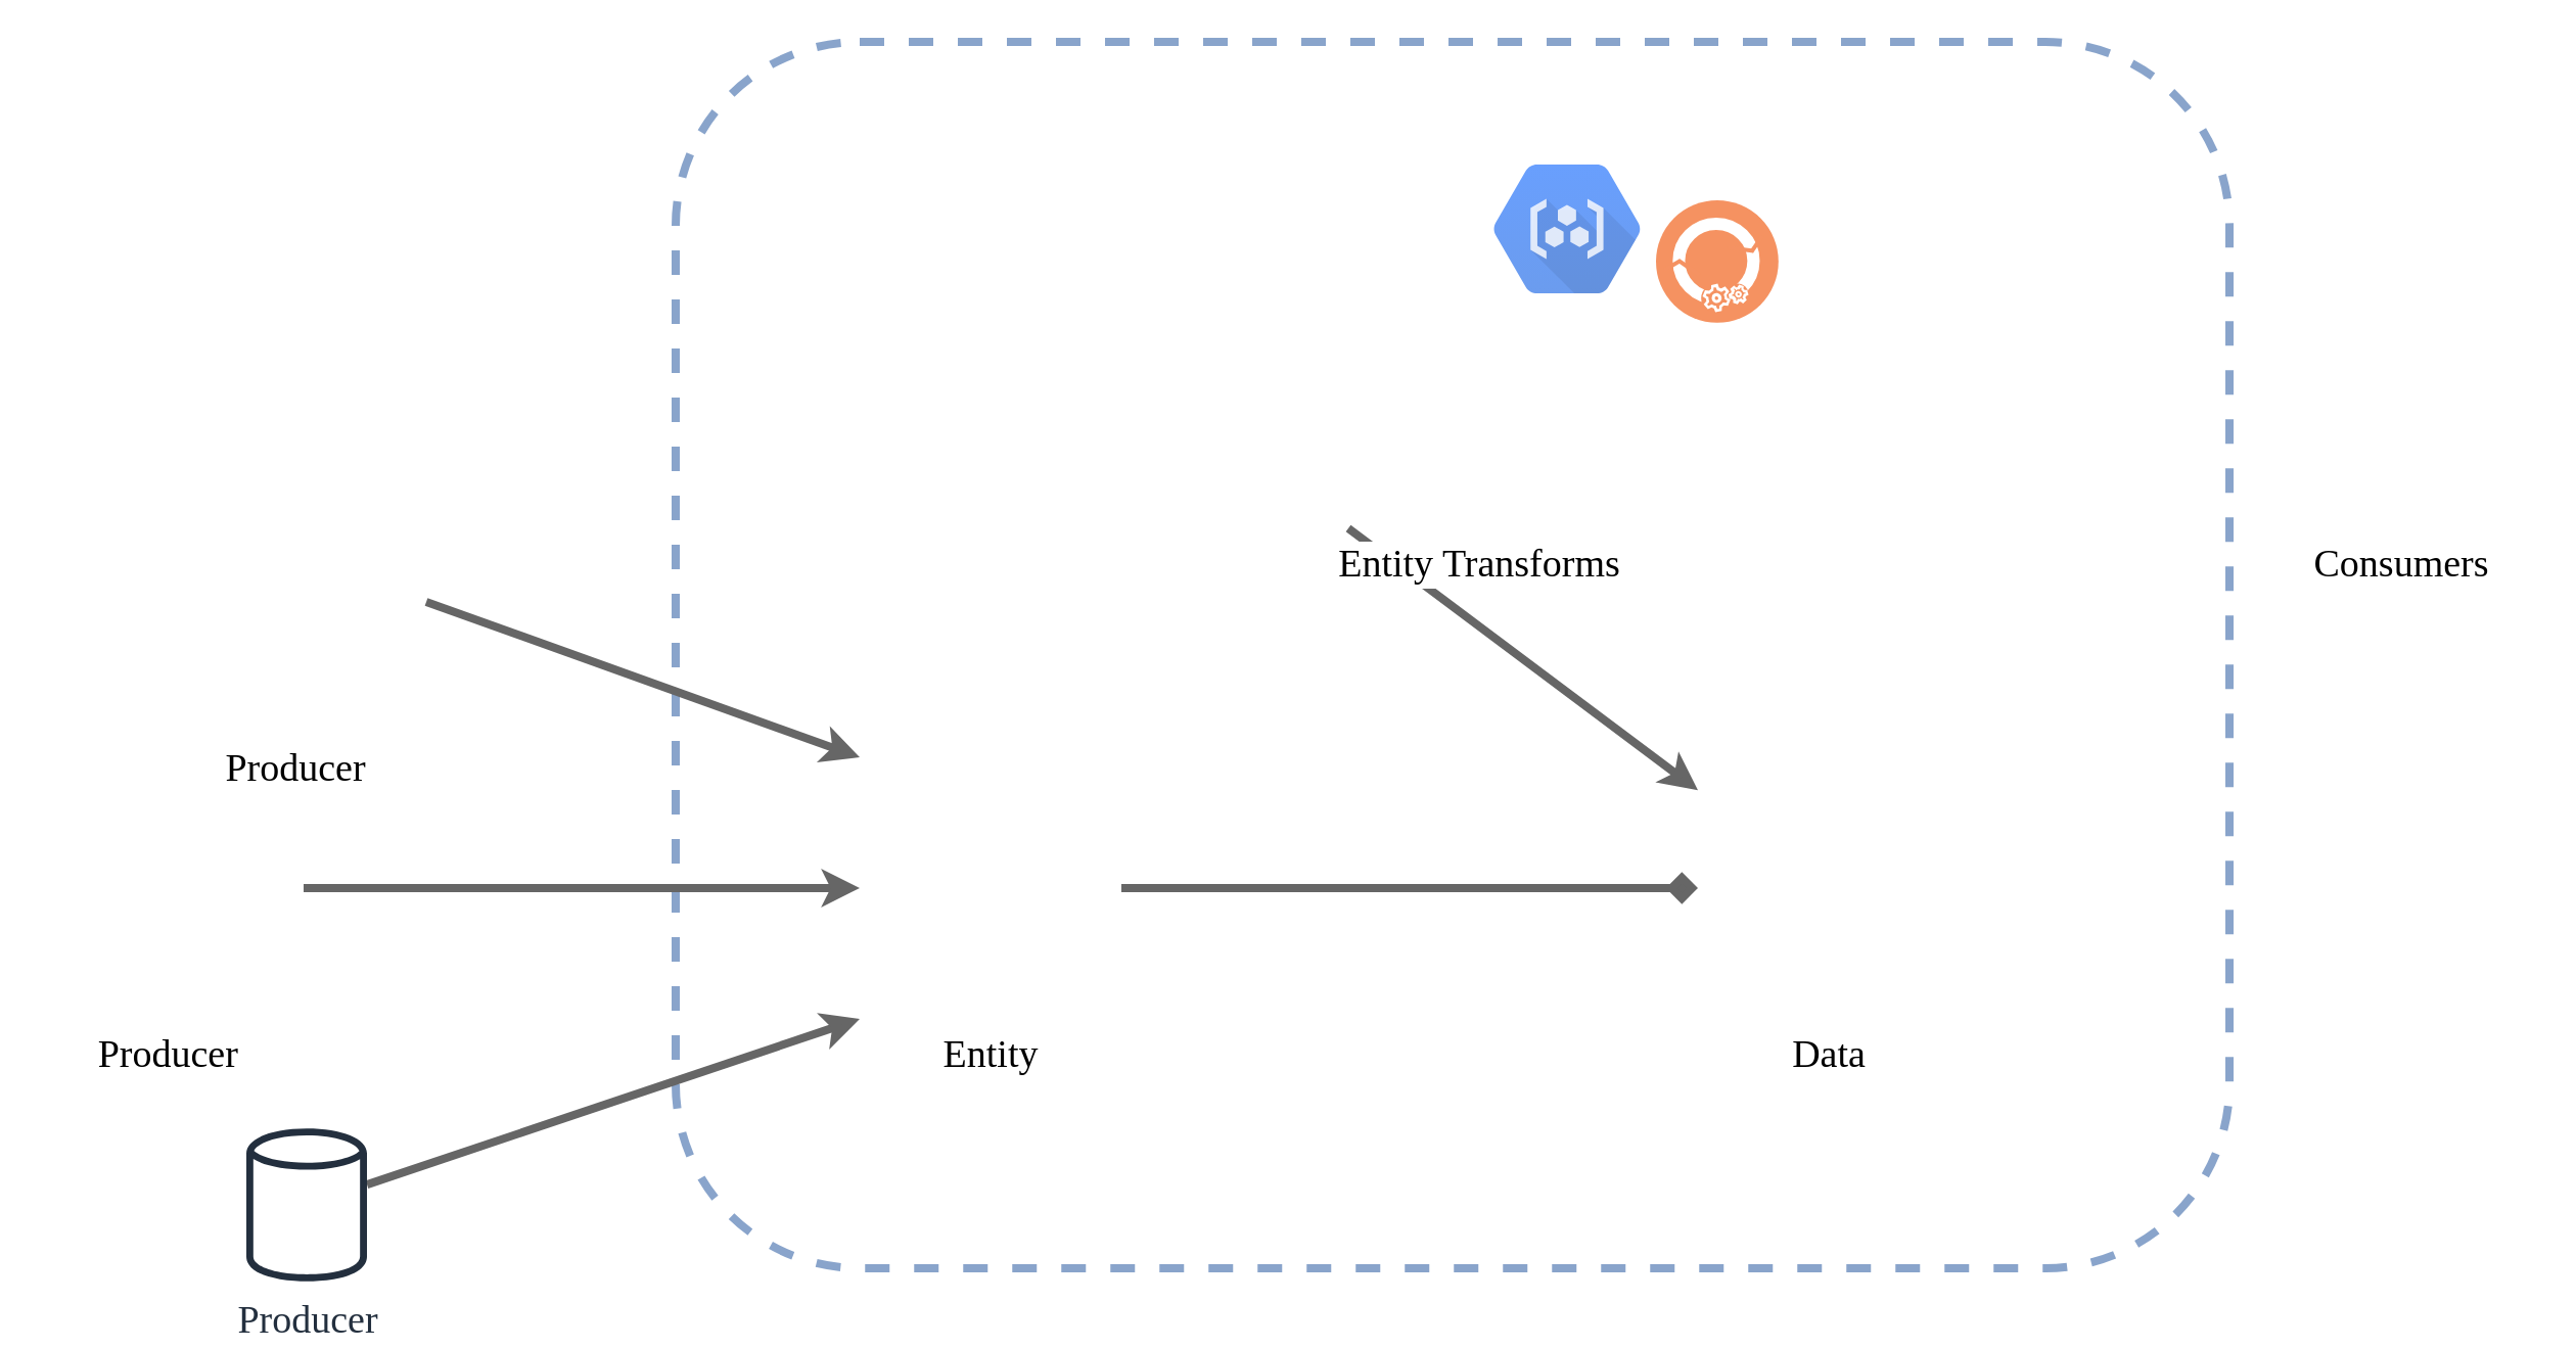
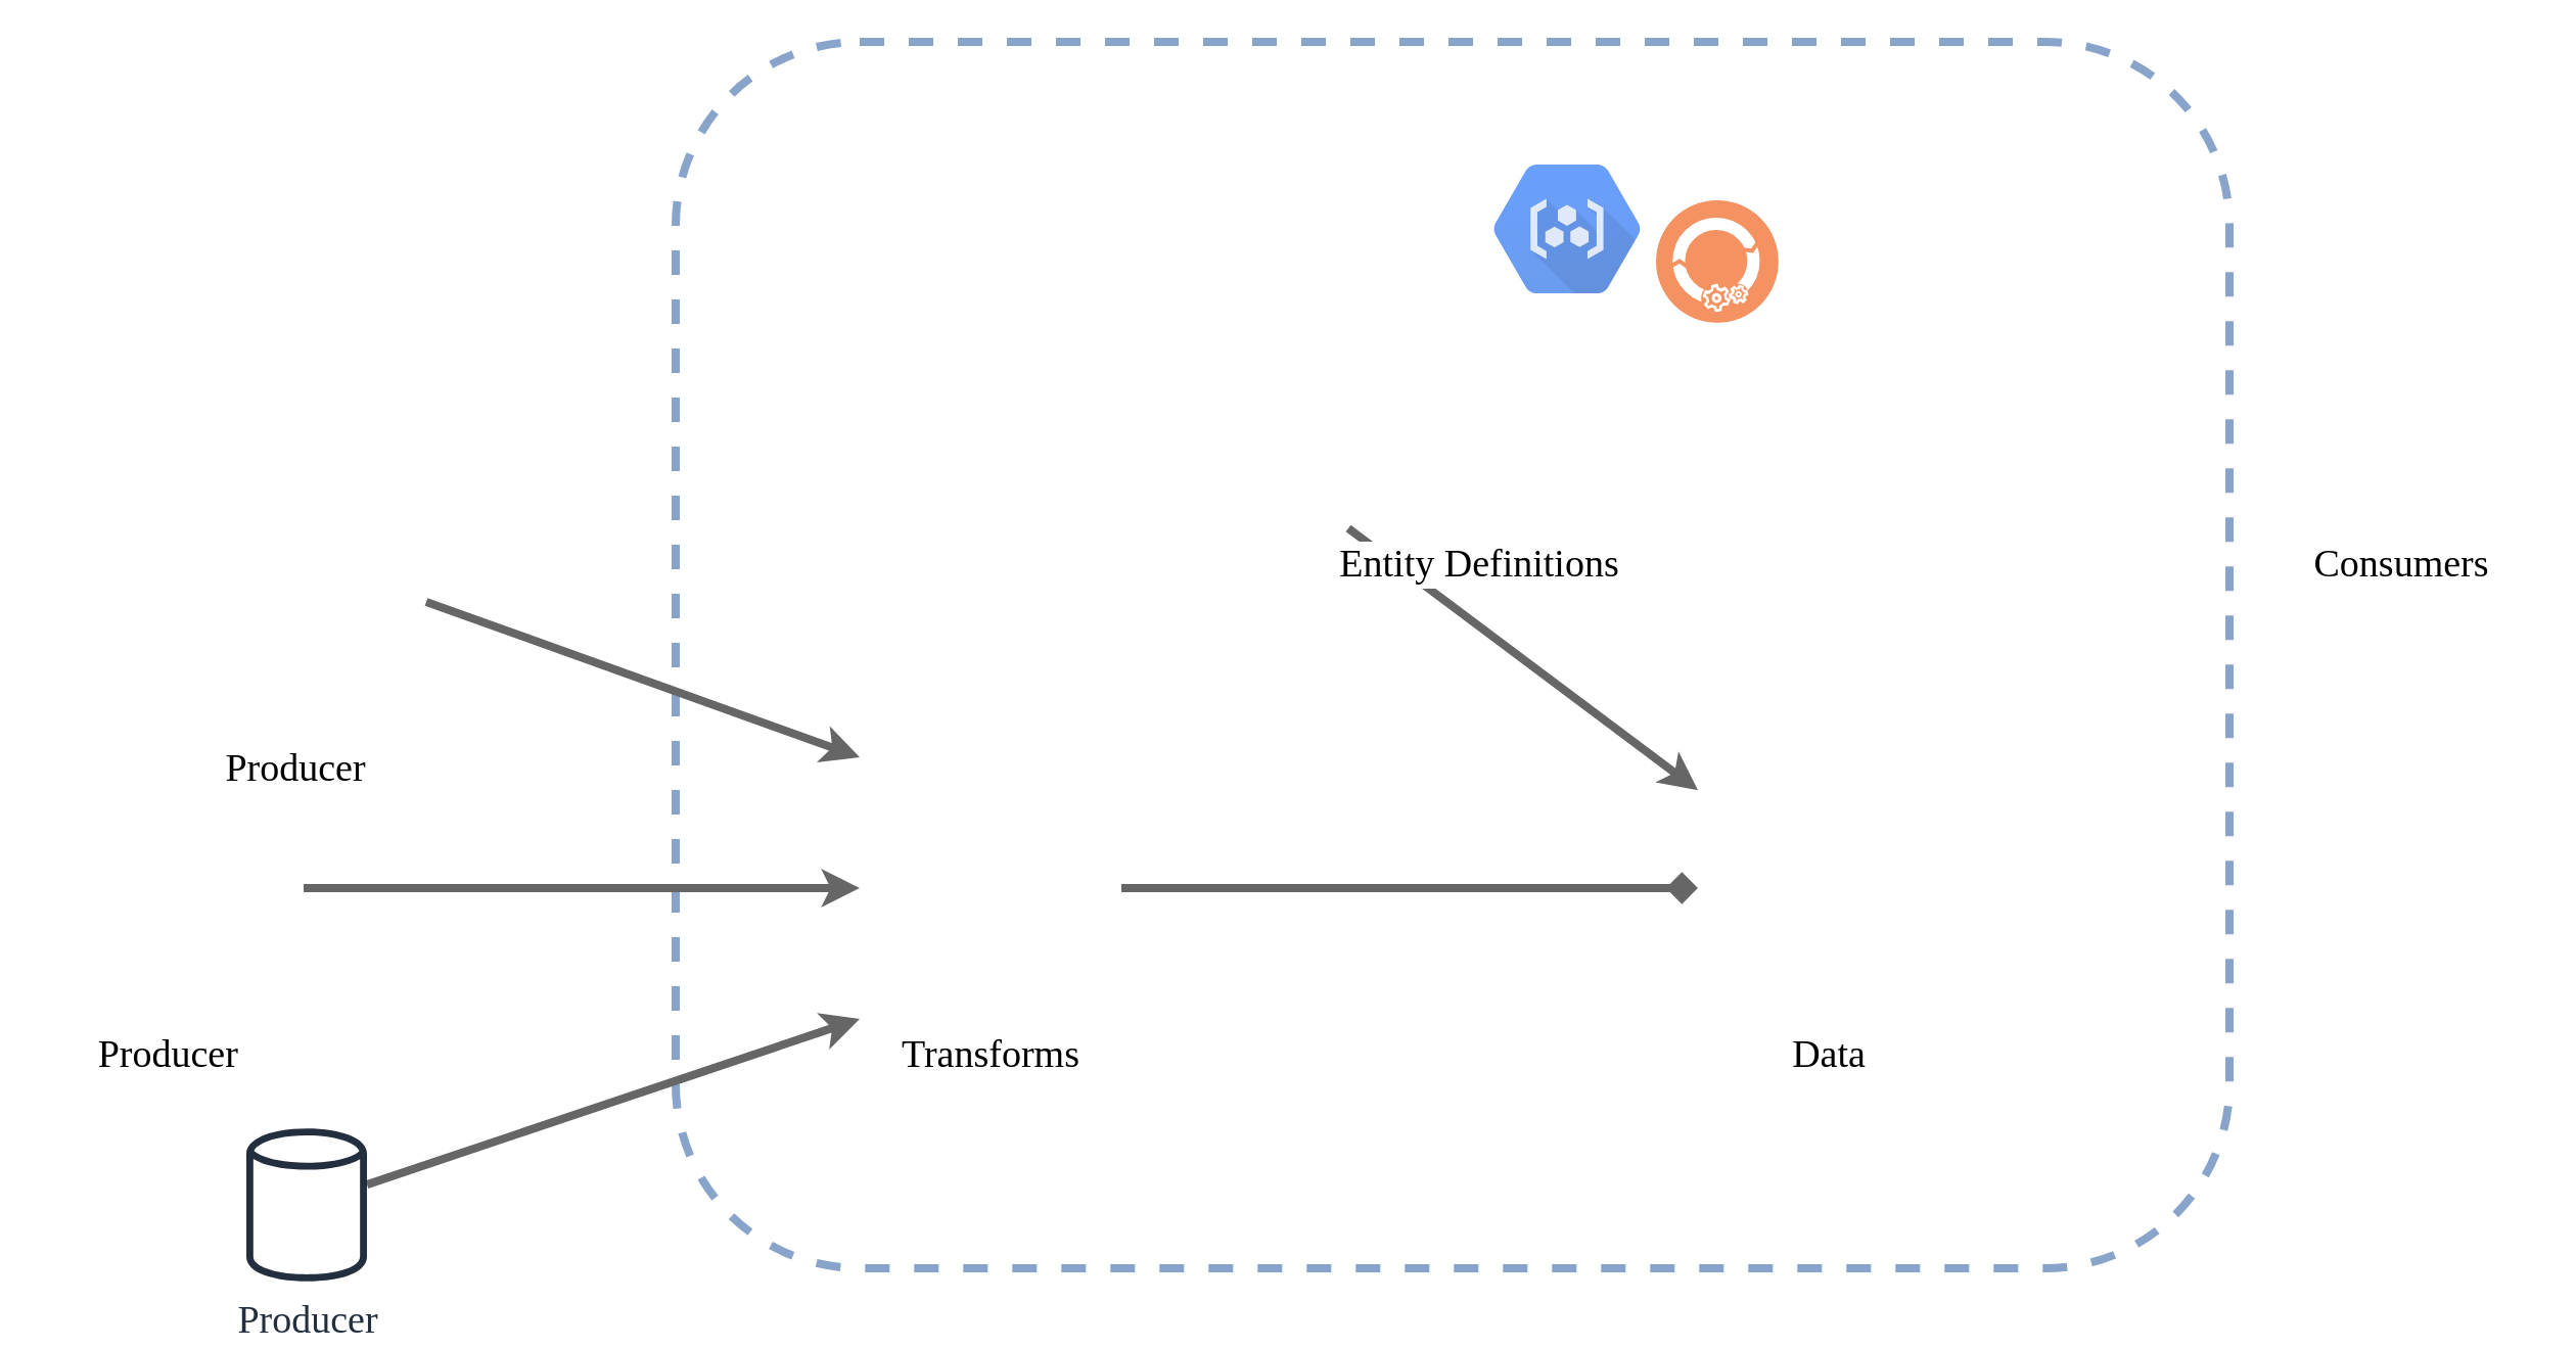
  <mxCell id="0" />
  <mxCell id="1" parent="0" />
  <mxCell id="2" value="" style="rounded=1;whiteSpace=wrap;html=1;fontFamily=Verdana;fontSize=19;opacity=80;fillColor=none;strokeColor=#6c8ebf;strokeWidth=4;dashed=1;" vertex="1" parent="1"><mxGeometry x="330" y="20" width="760" height="600" as="geometry" /></mxCell>
  <mxCell id="3" style="edgeStyle=none;rounded=0;orthogonalLoop=1;jettySize=auto;html=1;exitX=1;exitY=0.5;exitDx=0;exitDy=0;entryX=0;entryY=0.5;entryDx=0;entryDy=0;strokeWidth=4;fillColor=#f5f5f5;strokeColor=#666666;fontFamily=Verdana;fontSize=19;" edge="1" parent="1" source="4" target="10"><mxGeometry relative="1" as="geometry"><mxPoint x="380" y="434" as="targetPoint" /></mxGeometry></mxCell>
  <mxCell id="4" value="Producer&amp;nbsp;" style="shape=image;html=1;verticalAlign=top;verticalLabelPosition=bottom;labelBackgroundColor=#ffffff;imageAspect=0;aspect=fixed;image=https://cdn2.iconfinder.com/data/icons/facebook-ui-colored/48/JD-02-128.png;fontFamily=Verdana;fontSize=19;" vertex="1" parent="1"><mxGeometry x="20" y="370" width="128" height="128" as="geometry" /></mxCell>
  <mxCell id="5" style="rounded=0;orthogonalLoop=1;jettySize=auto;html=1;exitX=1;exitY=0.5;exitDx=0;exitDy=0;entryX=0;entryY=0;entryDx=0;entryDy=0;strokeWidth=4;fillColor=#f5f5f5;strokeColor=#666666;fontFamily=Verdana;fontSize=19;" edge="1" parent="1" source="6" target="10"><mxGeometry relative="1" as="geometry"><mxPoint x="380" y="370" as="targetPoint" /></mxGeometry></mxCell>
  <mxCell id="6" value="Producer" style="shape=image;html=1;verticalAlign=top;verticalLabelPosition=bottom;labelBackgroundColor=#ffffff;imageAspect=0;aspect=fixed;image=https://cdn2.iconfinder.com/data/icons/pinterest-ui/48/Jee-54-128.png;fontFamily=Verdana;fontSize=19;" vertex="1" parent="1"><mxGeometry x="80" y="230" width="128" height="128" as="geometry" /></mxCell>
  <mxCell id="7" value="" style="edgeStyle=none;rounded=0;orthogonalLoop=1;jettySize=auto;html=1;entryX=0;entryY=1;entryDx=0;entryDy=0;strokeWidth=4;fillColor=#f5f5f5;strokeColor=#666666;fontFamily=Verdana;fontSize=19;" edge="1" parent="1" source="8" target="10"><mxGeometry relative="1" as="geometry"><mxPoint x="380" y="498" as="targetPoint" /></mxGeometry></mxCell>
  <mxCell id="8" value="Producer" style="outlineConnect=0;fontColor=#232F3E;gradientColor=none;fillColor=#232F3E;strokeColor=none;dashed=0;verticalLabelPosition=bottom;verticalAlign=top;align=center;html=1;fontSize=19;fontStyle=0;aspect=fixed;pointerEvents=1;shape=mxgraph.aws4.generic_database;fontFamily=Verdana;" vertex="1" parent="1"><mxGeometry x="120" y="550" width="59" height="78" as="geometry" /></mxCell>
  <mxCell id="9" style="edgeStyle=none;rounded=0;orthogonalLoop=1;jettySize=auto;html=1;exitX=1;exitY=0.5;exitDx=0;exitDy=0;entryX=0;entryY=0.5;entryDx=0;entryDy=0;strokeWidth=4;fontFamily=Verdana;fontSize=19;fillColor=#f5f5f5;strokeColor=#666666;endArrow=diamond;" edge="1" parent="1" source="10" target="14"><mxGeometry relative="1" as="geometry" /></mxCell>
- <mxCell id="10" value="Entity" style="shape=image;html=1;verticalAlign=top;verticalLabelPosition=bottom;labelBackgroundColor=#ffffff;imageAspect=0;aspect=fixed;image=https://cdn0.iconfinder.com/data/icons/glyphpack/60/function-128.png;imageBorder=none;imageBackground=none;opacity=80;fontSize=19;fontFamily=Verdana;" vertex="1" parent="1"><mxGeometry x="420" y="370" width="128" height="128" as="geometry" /></mxCell>
+ <mxCell id="10" value="Transforms" style="shape=image;html=1;verticalAlign=top;verticalLabelPosition=bottom;labelBackgroundColor=#ffffff;imageAspect=0;aspect=fixed;image=https://cdn0.iconfinder.com/data/icons/glyphpack/60/function-128.png;imageBorder=none;imageBackground=none;opacity=80;fontSize=19;fontFamily=Verdana;" vertex="1" parent="1"><mxGeometry x="420" y="370" width="128" height="128" as="geometry" /></mxCell>
  <mxCell id="11" style="edgeStyle=none;rounded=0;orthogonalLoop=1;jettySize=auto;html=1;exitX=0;exitY=1;exitDx=0;exitDy=0;strokeWidth=4;fontFamily=Verdana;fontSize=19;fillColor=#f5f5f5;strokeColor=#666666;" edge="1" parent="1" source="12" target="14"><mxGeometry relative="1" as="geometry" /></mxCell>
- <mxCell id="12" value="Entity Transforms" style="shape=image;html=1;verticalAlign=top;verticalLabelPosition=bottom;labelBackgroundColor=#ffffff;imageAspect=0;aspect=fixed;image=https://cdn1.iconfinder.com/data/icons/ios-11-glyphs/30/define_location-128.png;opacity=80;fontFamily=Verdana;fontSize=19;" vertex="1" parent="1"><mxGeometry x="659" y="130" width="128" height="128" as="geometry" /></mxCell>
+ <mxCell id="12" value="Entity Definitions" style="shape=image;html=1;verticalAlign=top;verticalLabelPosition=bottom;labelBackgroundColor=#ffffff;imageAspect=0;aspect=fixed;image=https://cdn1.iconfinder.com/data/icons/ios-11-glyphs/30/define_location-128.png;opacity=80;fontFamily=Verdana;fontSize=19;" vertex="1" parent="1"><mxGeometry x="659" y="130" width="128" height="128" as="geometry" /></mxCell>
  <mxCell id="13" value="Consumers" style="shape=image;html=1;verticalAlign=top;verticalLabelPosition=bottom;labelBackgroundColor=#ffffff;imageAspect=0;aspect=fixed;image=https://cdn2.iconfinder.com/data/icons/business-process-1/512/client-128.png;fontFamily=Verdana;fontSize=19;opacity=80;" vertex="1" parent="1"><mxGeometry x="1110" y="130" width="128" height="128" as="geometry" /></mxCell>
  <mxCell id="14" value="Data" style="shape=image;html=1;verticalAlign=top;verticalLabelPosition=bottom;labelBackgroundColor=#ffffff;imageAspect=0;aspect=fixed;image=https://cdn1.iconfinder.com/data/icons/nuvola2/128x128/mimetypes/binary.png;fontFamily=Verdana;fontSize=19;opacity=80;" vertex="1" parent="1"><mxGeometry x="830" y="370" width="128" height="128" as="geometry" /></mxCell>
  <mxCell id="15" value="" style="shape=image;html=1;verticalAlign=top;verticalLabelPosition=bottom;labelBackgroundColor=#ffffff;imageAspect=0;aspect=fixed;image=https://cdn2.iconfinder.com/data/icons/social-icons-33/128/Github-128.png;dashed=1;strokeWidth=4;fillColor=none;fontFamily=Times New Roman;fontSize=42;fontColor=#0066CC;opacity=80;" vertex="1" parent="1"><mxGeometry x="787" y="40" width="58" height="58" as="geometry" /></mxCell>
  <mxCell id="16" value="" style="shape=mxgraph.gcp.compute.container_registry;html=1;fillColor=#4387FD;gradientColor=#4683EA;strokeColor=none;verticalLabelPosition=bottom;verticalAlign=top;align=center;dashed=1;fontFamily=Times New Roman;fontSize=42;fontColor=#0066CC;opacity=80;" vertex="1" parent="1"><mxGeometry x="730" y="80" width="71.92" height="63" as="geometry" /></mxCell>
  <mxCell id="17" value="" style="aspect=fixed;perimeter=ellipsePerimeter;html=1;align=center;shadow=0;dashed=0;fontColor=#4277BB;labelBackgroundColor=#ffffff;fontSize=12;spacingTop=3;image;image=img/lib/ibm/devops/artifact_management.svg;strokeWidth=4;fillColor=none;opacity=80;" vertex="1" parent="1"><mxGeometry x="810" y="98" width="60" height="60" as="geometry" /></mxCell>
  <mxCell id="18" value="" style="shape=image;verticalLabelPosition=bottom;labelBackgroundColor=#ffffff;verticalAlign=top;aspect=fixed;imageAspect=0;image=https://upload.wikimedia.org/wikipedia/commons/thumb/3/39/Kubernetes_logo_without_workmark.svg/1200px-Kubernetes_logo_without_workmark.svg.png;" vertex="1" parent="1"><mxGeometry x="533.07" y="450" width="66.93" height="65" as="geometry" /></mxCell>
  <mxCell id="19" value="" style="shape=image;verticalLabelPosition=bottom;labelBackgroundColor=#ffffff;verticalAlign=top;aspect=fixed;imageAspect=0;image=https://miro.medium.com/max/1000/1*RosDftZut1zBzRxPEz21kw.png;" vertex="1" parent="1"><mxGeometry x="540" y="480" width="110" height="110" as="geometry" /></mxCell>
  <mxCell id="20" value="" style="shape=image;verticalLabelPosition=bottom;labelBackgroundColor=#ffffff;verticalAlign=top;aspect=fixed;imageAspect=0;image=https://upload.wikimedia.org/wikipedia/commons/f/f3/Apache_Spark_logo.svg;" vertex="1" parent="1"><mxGeometry x="600" y="460" width="119.09" height="62" as="geometry" /></mxCell>
  <mxCell id="21" value="" style="shape=image;verticalLabelPosition=bottom;labelBackgroundColor=#ffffff;verticalAlign=top;aspect=fixed;imageAspect=0;image=https://upload.wikimedia.org/wikipedia/commons/thumb/8/89/Google-BigQuery-Logo.svg/1024px-Google-BigQuery-Logo.svg.png;" vertex="1" parent="1"><mxGeometry x="940" y="470" width="70" height="70" as="geometry" /></mxCell>
  <mxCell id="22" value="" style="shape=image;verticalLabelPosition=bottom;labelBackgroundColor=#ffffff;verticalAlign=top;aspect=fixed;imageAspect=0;image=https://cdn.freelogovectors.net/wp-content/uploads/2018/07/amazon-redshift-logo.png;" vertex="1" parent="1"><mxGeometry x="899.85" y="530" width="110.15" height="43" as="geometry" /></mxCell>
  <mxCell id="23" value="" style="shape=image;verticalLabelPosition=bottom;labelBackgroundColor=#ffffff;verticalAlign=top;aspect=fixed;imageAspect=0;image=https://upload.wikimedia.org/wikipedia/commons/thumb/b/bb/Apache_Hive_logo.svg/1200px-Apache_Hive_logo.svg.png;" vertex="1" parent="1"><mxGeometry x="1000" y="466" width="86.67" height="78" as="geometry" /></mxCell>
